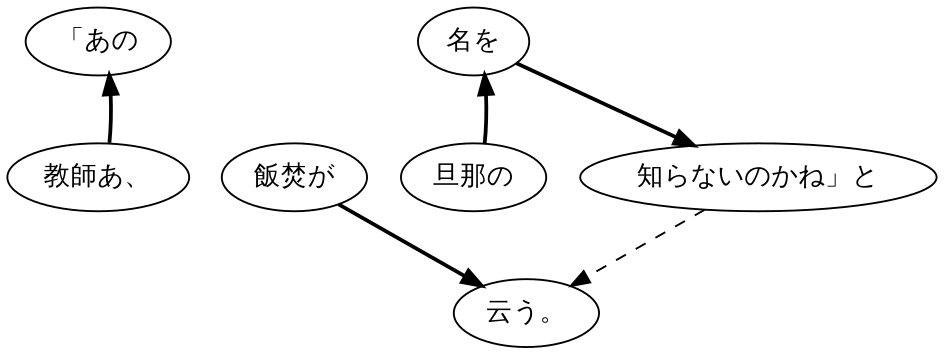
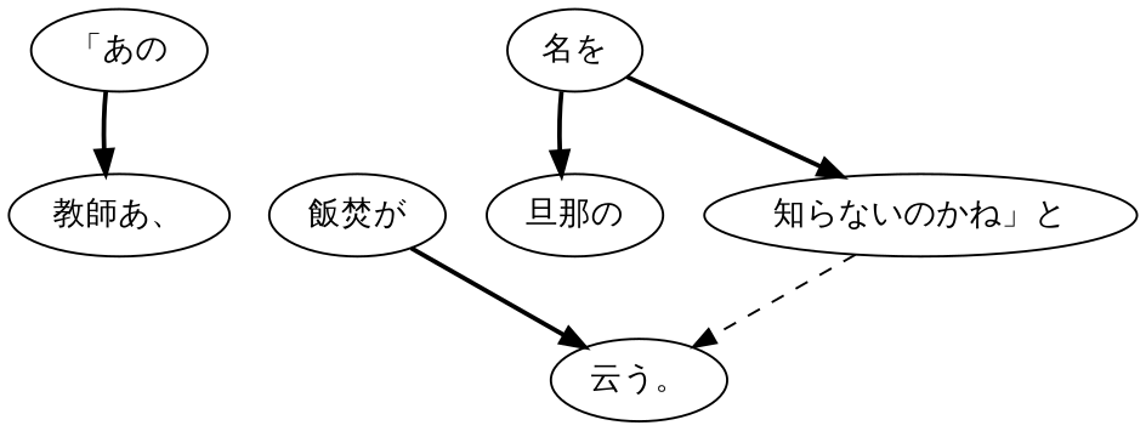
  digraph {
    edge [style=bold]
    n1 [label="「あの"]
    n2 [label="教師あ、"]
    n3 [label="知らないのかね」と"]
    n4 [label="云う。"]
    n5 [label="旦那の"]
    n6 [label="名を"]
    n7 [label="飯焚が"]
-   n2 -> n1
+   n1 -> n2
    n3 -> n4 [style=dashed]
-   n5 -> n6
+   n6 -> n5
    n6 -> n3
    n7 -> n4
  }
